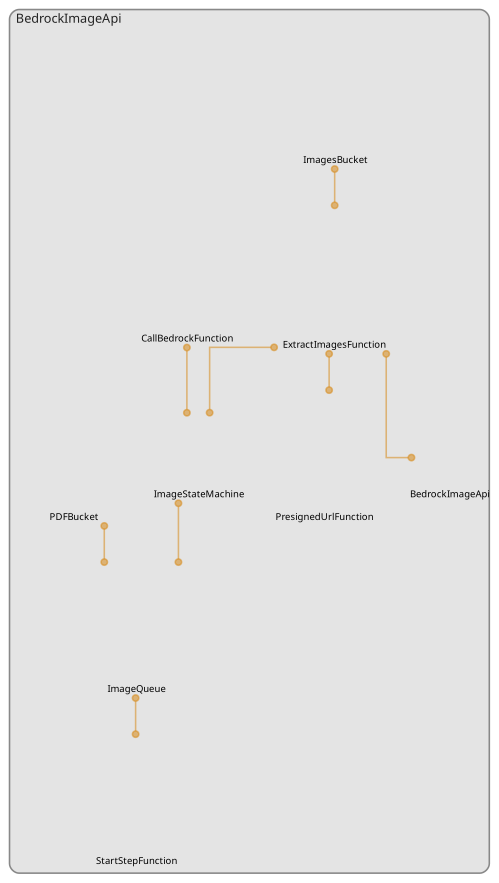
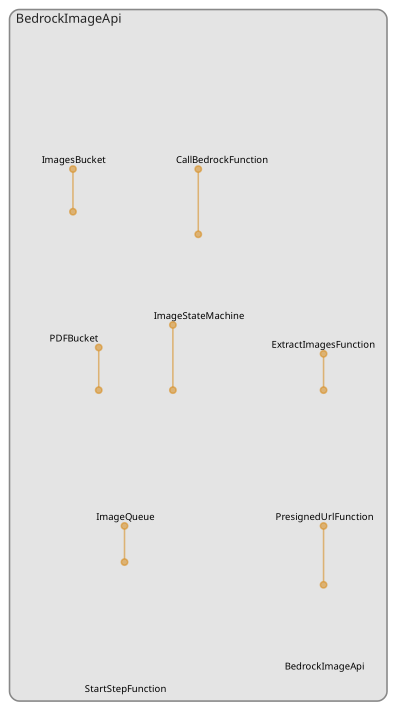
  digraph {
    compound=true
    fontcolor="#222222"
    fontname="Sans-Serif"
    fontsize=15
    nodesep=0.60
    rankdir=BT
    ranksep=0.75
    splines=ortho
    node [fixedsize=true fontname="Sans-Serif" fontsize=12 labelloc=b margin=8 penwidth=0 shape="node" style=rounded]
    edge [arrowhead=dot arrowtail=dot color="#D5871488" dir=both penwidth=2]
    n1 [height=2.266 label=" PDFBucket" width=2]
    n2 [height=2.266 label=" ImagesBucket" width=2]
    n3 [height=2.266 label=" ImageQueue" width=2]
    n4 [height=1.466 label=" BedrockImageApi" width=1.2]
    n5 [height=1.466 label=" ImageStateMachine" width=1.2]
    n6 [height=2.266 label=" PresignedUrlFunction" width=2]
    n7 [height=2.266 label=" StartStepFunction" width=2]
    n8 [height=2.4819999999999998 label="\nExtractImagesFunction" width=2]
    n9 [height=2.266 label=" CallBedrockFunction" width=2]
    subgraph sub_1 {
      subgraph cluster_2 {
        fillcolor="#e4e4e4"
        fontsize=16
        label=BedrockImageApi
        labeljust=l
        labelloc=b
        pencolor="#888888"
        penwidth=2
        style="filled,rounded"
        n1
        n2
        n3
        n4
        n5
        n6
        n7
        n8
        n9
      }
    }
    n3 -> n1
    n3 -> n5
-   n4 -> n8
-   n5 -> n8
+   n4 -> n6
    n5 -> n9
    n6 -> n8
    n7 -> n3
-   n8 -> n2
+   n1 -> n2
  }
